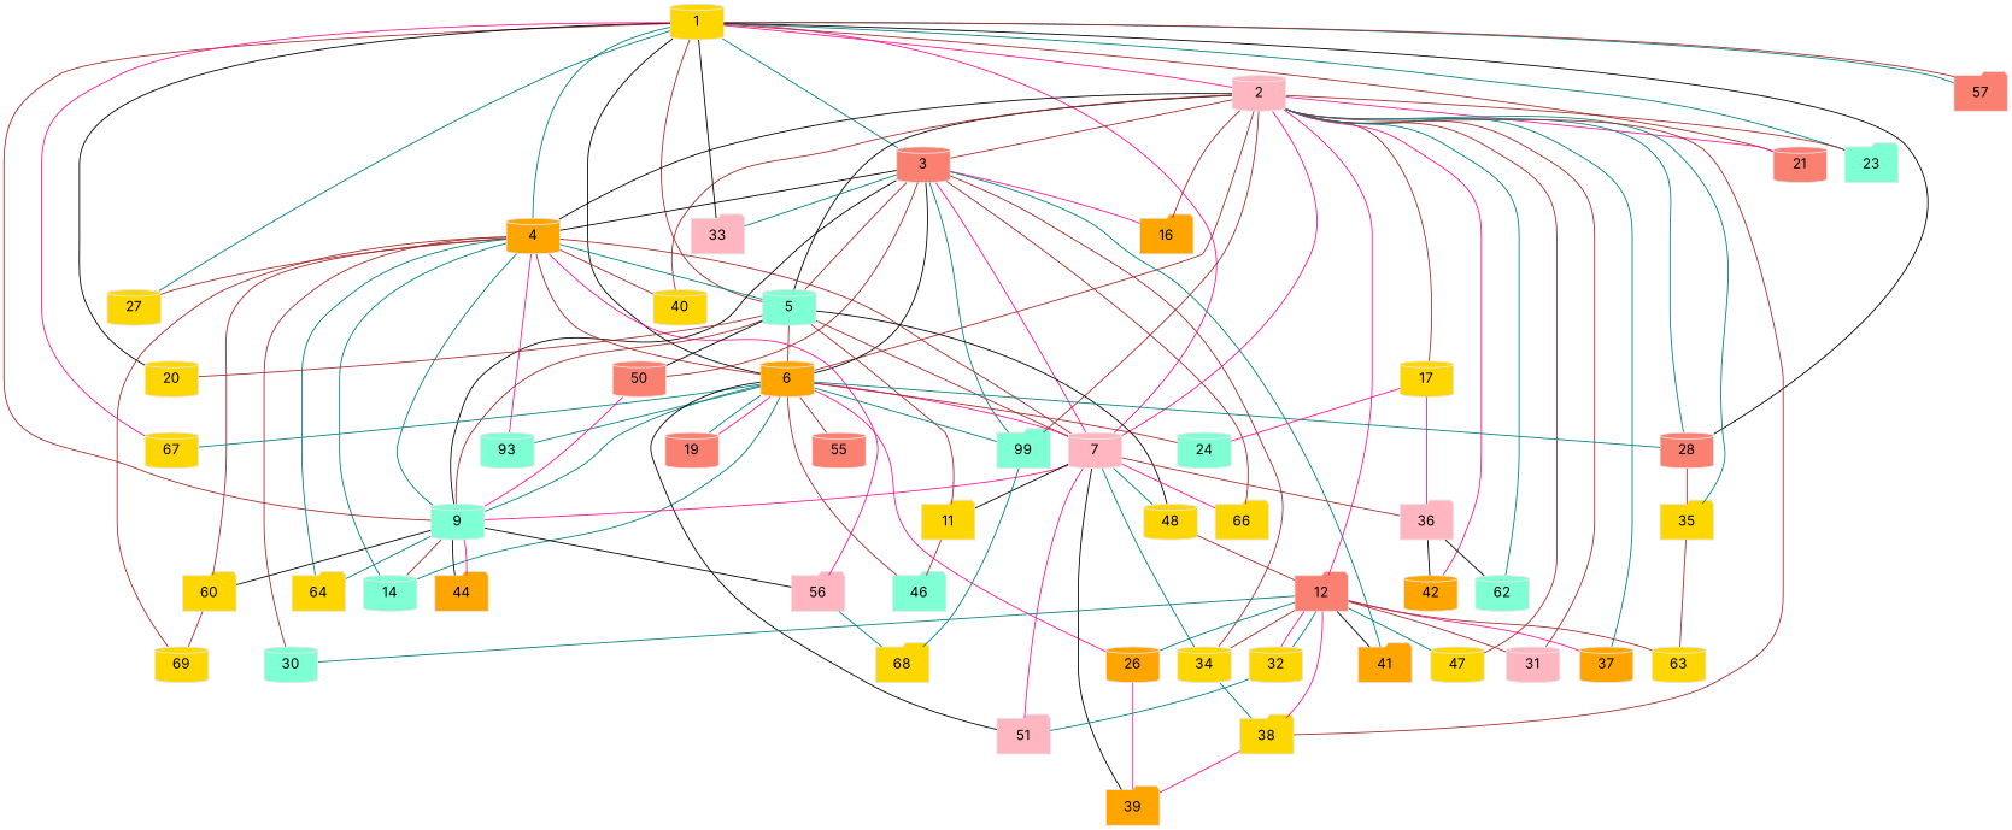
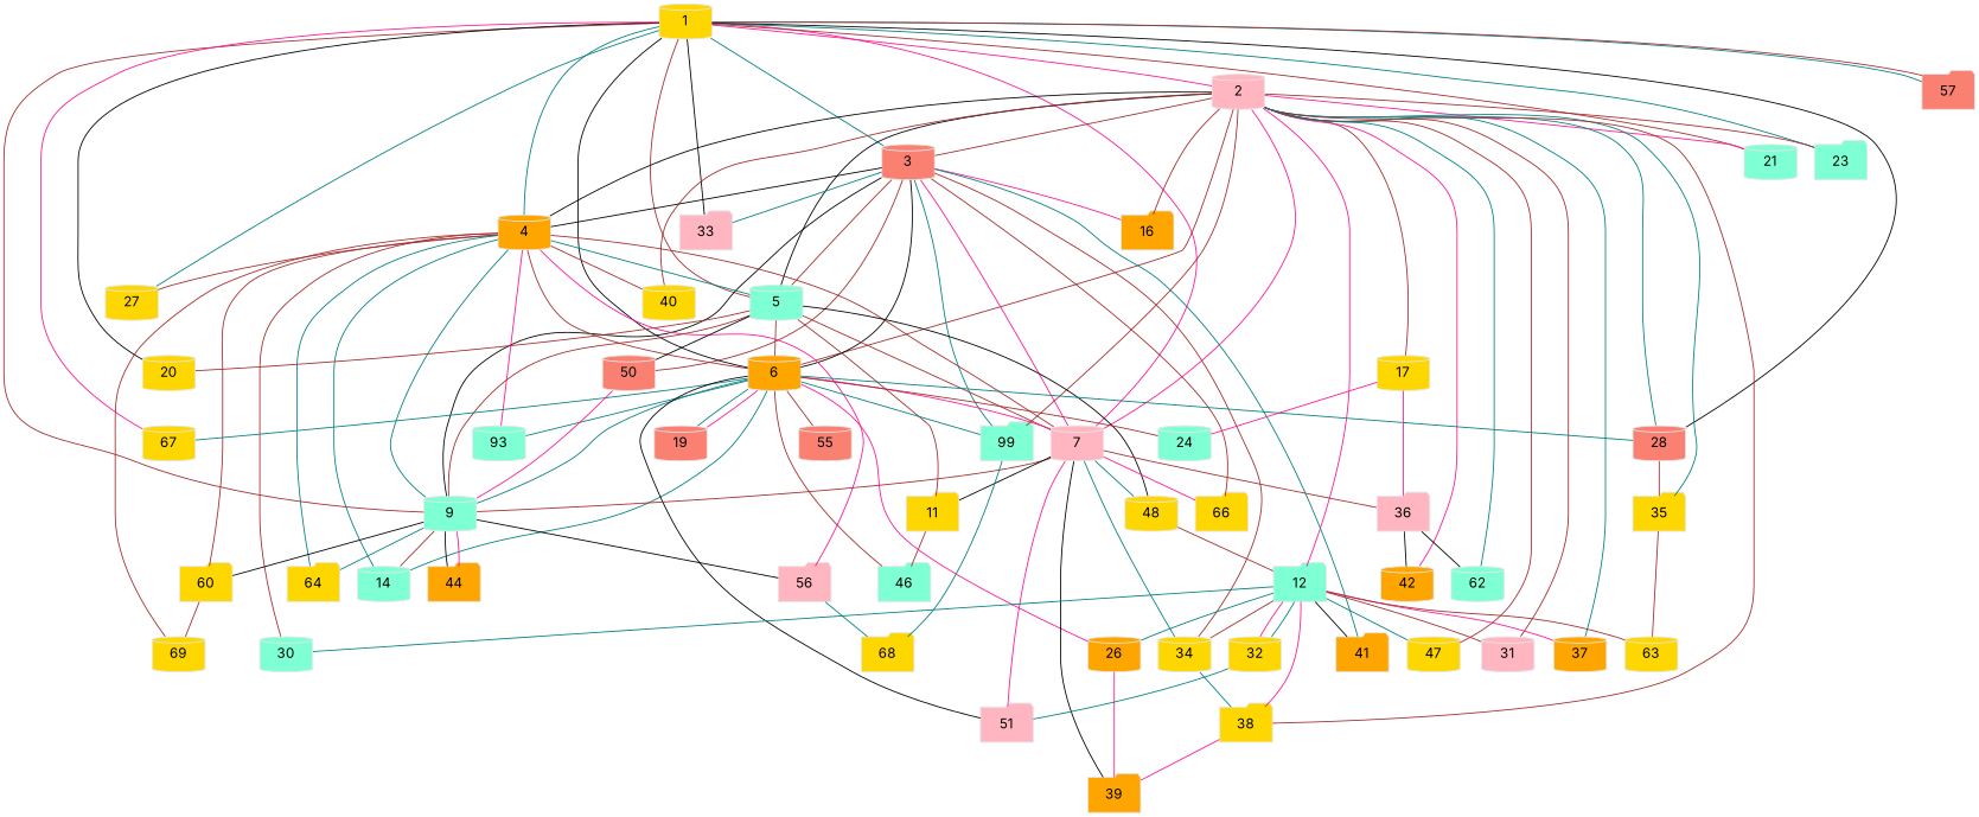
  graph {
    fontname=Inter
    node [color=gray90 fillcolor=gold fontname=Inter shape=cylinder style=filled]
    edge [color=brown fontname=Inter]
    1 [super="+18"]
    2 [fillcolor=lightpink super="+10"]
    3 [fillcolor=salmon super="+61"]
    4 [fillcolor=orange super="+8"]
    5 [fillcolor=aquamarine super="+45"]
    6 [fillcolor=orange super="+25"]
    7 [fillcolor=lightpink super="+13"]
    9 [fillcolor=aquamarine super="+29"]
    20
-   21 [fillcolor=salmon]
+   21 [fillcolor=aquamarine]
    23 [fillcolor=aquamarine shape=folder]
    27
    28 [fillcolor=salmon super="+58"]
    33 [fillcolor=lightpink shape=folder]
    57 [fillcolor=salmon shape=folder]
    67
-   12 [fillcolor=salmon shape=folder super="+15"]
+   12 [fillcolor=aquamarine shape=folder super="+15"]
    16 [fillcolor=orange shape=folder]
    17
    31 [fillcolor=lightpink]
    35 [shape=folder]
    37 [fillcolor=orange]
    38 [shape=folder super="+70"]
    40
    42 [fillcolor=orange]
    47
    n27 [fillcolor=aquamarine label=99 shape=folder super="+65"]
    62 [fillcolor=aquamarine]
    34 [super="+52"]
    41 [fillcolor=orange shape=folder]
    50 [fillcolor=salmon]
    66 [shape=folder]
    14 [fillcolor=aquamarine super="+22"]
    30 [fillcolor=aquamarine]
    n35 [fillcolor=aquamarine label=93]
    56 [fillcolor=lightpink shape=folder]
    60 [shape=folder]
    64 [shape=folder]
    69
    11 [shape=folder]
    48
    19 [fillcolor=salmon]
    24 [fillcolor=aquamarine super="+53"]
    26 [fillcolor=orange]
    46 [fillcolor=aquamarine shape=folder]
    51 [fillcolor=lightpink shape=folder]
    55 [fillcolor=salmon]
    36 [fillcolor=lightpink shape=folder]
    39 [fillcolor=orange shape=folder super="+59"]
    44 [fillcolor=orange shape=folder]
    32 [super="+54"]
    63
    68 [shape=folder]
    1 -- 2 [color=deeppink weight=2]
    1 -- 3 [color=teal]
    1 -- 4 [color=teal weight=2]
    1 -- 5
    1 -- 6 [color=black weight=2]
    1 -- 7 [color=deeppink]
    1 -- 9
    1 -- 20 [color=black]
    1 -- 21
    1 -- 23 [color=teal]
    1 -- 27 [color=teal]
    1 -- 28 [color=black]
    1 -- 33 [color=black]
    1 -- 57 [color=teal]
    1 -- 57
    1 -- 67 [color=deeppink]
    2 -- 3 [weight=2]
    2 -- 4 [color=black weight=4]
    2 -- 5 [color=black weight=2]
    2 -- 6 [weight=3]
    2 -- 7 [color=deeppink weight=2]
    2 -- 21 [color=deeppink]
    2 -- 23
    2 -- 28 [color=teal]
    2 -- 12 [color=deeppink weight=2]
    2 -- 16
    2 -- 17
    2 -- 31
    2 -- 35 [color=teal]
    2 -- 37 [color=teal]
    2 -- 38
    2 -- 40
    2 -- 42 [color=deeppink]
    2 -- 47
    2 -- n27
    2 -- 62 [color=teal]
    3 -- 4 [color=black weight=3]
    3 -- 5
    3 -- 6 [color=black]
    3 -- 7 [color=deeppink]
    3 -- 9 [color=black]
    3 -- 33 [color=teal]
    3 -- 16 [color=deeppink]
    3 -- n27 [color=teal]
    3 -- 34
    3 -- 41 [color=teal]
    3 -- 50
    3 -- 66
    4 -- 5 [color=teal weight=2]
    4 -- 6 [weight=2]
    4 -- 7 [weight=2]
    4 -- 9 [color=teal weight=2]
    4 -- 27
    4 -- 40
    4 -- 14 [color=teal]
    4 -- 30
    4 -- n35 [color=deeppink]
    4 -- 56 [color=deeppink]
    4 -- 60
    4 -- 64 [color=teal]
    4 -- 69
    5 -- 6
    5 -- 7 [weight=2]
    5 -- 9
    5 -- 20
    5 -- 50 [color=black]
    5 -- 11
    5 -- 48 [color=black]
    6 -- 7 [color=deeppink weight=2]
    6 -- 9 [color=teal weight=2]
    6 -- 28 [color=teal]
    6 -- 67 [color=teal]
    6 -- n27 [color=teal]
    6 -- 14 [color=teal]
    6 -- n35 [color=teal]
    6 -- 19 [color=teal]
    6 -- 19 [color=deeppink]
    6 -- 24
    6 -- 26 [color=deeppink]
    6 -- 46
    6 -- 51 [color=black]
    6 -- 55 [weight=2]
-   7 -- 9 [color=deeppink]
+   7 -- 9
    7 -- 34 [color=teal]
    7 -- 66 [color=deeppink]
    7 -- 11 [color=black]
    7 -- 48 [color=teal]
    7 -- 51 [color=deeppink]
    7 -- 36
    7 -- 39 [color=black]
    9 -- 14
    9 -- 56 [color=black]
    9 -- 60 [color=black]
    9 -- 64 [color=teal]
    9 -- 44 [color=black]
    9 -- 44 [color=deeppink]
    28 -- 35
    12 -- 31
    12 -- 37 [color=deeppink]
    12 -- 38 [color=deeppink]
    12 -- 47 [color=teal]
    12 -- 34
    12 -- 41 [color=black]
    12 -- 30 [color=teal]
    12 -- 26 [color=teal]
    12 -- 32 [color=deeppink]
    12 -- 32 [color=teal]
    12 -- 63
    17 -- 24 [color=deeppink weight=2]
    17 -- 36 [color=deeppink]
    35 -- 63
    38 -- 39 [color=deeppink]
    n27 -- 68 [color=teal]
    34 -- 38 [color=teal]
    50 -- 9 [color=deeppink weight=2]
    56 -- 68 [color=teal]
    60 -- 69
    11 -- 46
    48 -- 12
    26 -- 39 [color=deeppink]
    36 -- 42 [color=black]
    36 -- 62 [color=black]
    32 -- 51 [color=teal]
  }
